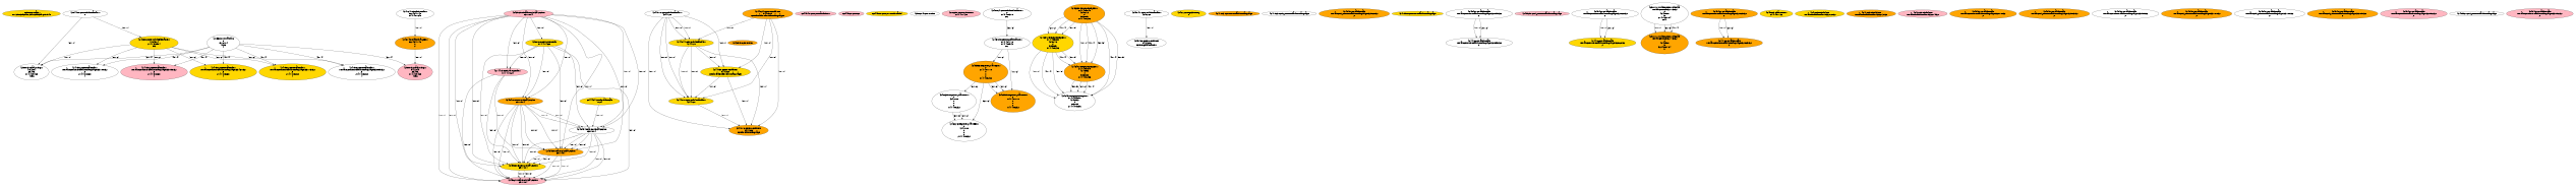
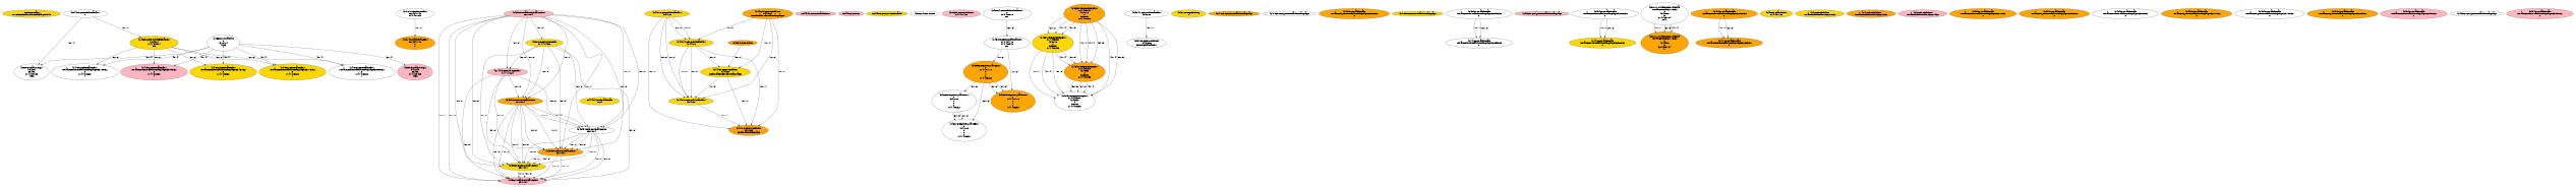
  digraph {
    node [fillcolor=white style=filled]
    n1 [fillcolor=gold label="6850628.main\n00139865dceb9720b03da6af7c25154e"]
    n2 [label="4254480.GetModuleHandleW\n0"]
    n3 [fillcolor=gold label="4243306.GetModuleFileNameW\n4194304\n2147408904\n522"]
    n4 [label="4250073.LoadStringW\n4194304\n65485\n2147409468\n4096"]
    n5 [fillcolor=gold label="4247567.GetLocaleInfoW\nretval_GetUserDefaultUILanguage_33173_32\n3\n2147408268\n4"]
    n6 [fillcolor=gold label="4247567.GetLocaleInfoW\nretval_GetUserDefaultUILanguage_33467_32\n3\n2147408268\n4"]
    n7 [fillcolor=lightpink label="4247567.GetLocaleInfoW\nretval_GetUserDefaultUILanguage_33098_32\n3\n2147408268\n4"]
    n8 [label="4247567.GetLocaleInfoW\nretval_GetUserDefaultUILanguage_33099_32\n3\n2147408268\n4"]
    n9 [label="4247567.GetLocaleInfoW\nretval_GetUserDefaultUILanguage_33100_32\n3\n2147408268\n4"]
    n10 [fillcolor=gold label="6844434.SetThreadLocale\n1024"]
    n11 [fillcolor=lightpink label="4243965.InitializeCriticalSection\n6917004"]
    n12 [fillcolor=gold label="4250188.GetSystemInfo\n2147417660"]
    n13 [fillcolor=lightpink label="4214413.GetStartupInfoW\n2147417624"]
    n14 [fillcolor=orange label="4245418.EnterCriticalSection\n6917004"]
    n15 [label="4245454.LeaveCriticalSection\n6917004"]
    n16 [fillcolor=orange label="4245469.LeaveCriticalSection\n6917004"]
    n17 [fillcolor=gold label="4245580.EnterCriticalSection\n6917004"]
    n18 [fillcolor=lightpink label="4245621.LeaveCriticalSection\n6917004"]
    n19 [fillcolor=orange label="4243979.GetVersion\n"]
-   n20 [label="4244018.GetModuleHandleW\n4244120"]
+   n20 [fillcolor=gold label="4244018.GetModuleHandleW\n4244120"]
    n21 [fillcolor=gold label="4244044.GetModuleHandleW\n4244120"]
    n22 [fillcolor=gold label="4244050.GetProcAddress\n9441320\nSetThreadPreferredUILanguages"]
    n23 [fillcolor=gold label="4244070.GetModuleHandleW\n4244120"]
    n24 [fillcolor=orange label="4244076.GetProcAddress\n9441320\nGetThreadUILanguage"]
    n25 [fillcolor=orange label="4244024.GetProcAddress\n9441320\nGetThreadPreferredUILanguages"]
    n26 [fillcolor=lightpink label="6844540.GetCommandLineW\n"]
    n27 [fillcolor=lightpink label="6844560.GetACP\n"]
    n28 [fillcolor=gold label="6844580.GetCurrentThreadId\n"]
    n29 [label="4250204.GetVersion\n"]
    n30 [fillcolor=lightpink label="4276690.GetVersionExW\n2147417420"]
    n31 [label="4248064.GetModuleFileNameW\n0\n2147408370\n261"]
    n32 [label="4245785.GetLongPathNameW\n2147407710\n2147406542\n261"]
    n33 [fillcolor=orange label="4246556.RegQueryValueExW\n0\n2147407710\n0\n0\n0\n2147408232"]
    n34 [fillcolor=orange label="4246599.RegQueryValueExW\n0\n2147407710\n0\n0\n0\n2147408232"]
    n35 [label="4215383.VirtualAlloc\n0\n1310704\n4096\n4"]
    n36 [fillcolor=lightpink label="4250073.LoadStringW\n9441340\n65485\n2147409468\n4096"]
    n37 [fillcolor=orange label="4246338.RegOpenKeyExW\n2147483649\n4246772\n0\n983065\n2147408236"]
    n38 [fillcolor=gold label="4246372.RegOpenKeyExW\n2147483650\n4246772\n0\n983065\n2147408236"]
    n39 [fillcolor=orange label="4246402.RegOpenKeyExW\n2147483649\n4246832\n0\n983065\n2147408236"]
    n40 [label="4246432.RegOpenKeyExW\n2147483650\n4246832\n0\n983065\n2147408236"]
    n41 [label="4245741.GetModuleHandleW\n4246160"]
    n42 [label="4245758.GetProcAddress\n9441320\nGetLongPathNameW"]
    n43 [label="4246635.RegQueryValueExW\n0\n4247000\n0\n0\n0\n2147408232"]
    n44 [label="4246676.RegQueryValueExW\n0\n4247000\n0\n0\n0\n2147408232"]
    n45 [fillcolor=gold label="4246722.RegCloseKey\n0"]
    n46 [fillcolor=orange label="4247883.GetUserDefaultUILanguage\n"]
    n47 [label="4247923.GetSystemDefaultUILanguage\n"]
    n48 [fillcolor=orange label="4245487.IsValidLocale\nretval_GetSystemDefaultUILanguage_32902_32\n2"]
    n49 [fillcolor=gold label="4247558.GetUserDefaultUILanguage\n"]
    n50 [label="4247247.FindFirstFileW\n3224341740\n2147407640"]
    n51 [fillcolor=orange label="4248145.LoadLibraryExW\n3224341740\n0\n2"]
    n52 [label="4245487.IsValidLocale\nretval_GetUserDefaultUILanguage_32895_32\n2"]
    n53 [label="4244766.IsValidLocale\nretval_GetUserDefaultUILanguage_32895_32\n2"]
    n54 [fillcolor=lightpink label="4245525.GetSystemDefaultUILanguage\n"]
    n55 [label="4245487.IsValidLocale\nretval_GetUserDefaultUILanguage_32868_32\n2"]
    n56 [fillcolor=gold label="4244766.IsValidLocale\nretval_GetUserDefaultUILanguage_32868_32\n2"]
    n57 [label="4250171.MultiByteToWideChar\nretval_GetACP_32773_32\n0\n4243508\n10\n2147403704\n2047"]
    n58 [fillcolor=orange label="4250171.MultiByteToWideChar\nretval_GetACP_32773_32\n0\n4243508\n10\n3224282764\n11"]
    n59 [fillcolor=orange label="4245487.IsValidLocale\nretval_GetUserDefaultUILanguage_32869_32\n2"]
    n60 [fillcolor=orange label="4244766.IsValidLocale\nretval_GetUserDefaultUILanguage_32869_32\n2"]
    n61 [fillcolor=gold label="4245683.CharNextW\n2147407736"]
    n62 [fillcolor=gold label="4247263.FindClose\nretval_FindFirstFileW_33272_32"]
    n63 [fillcolor=orange label="4247263.FindClose\nretval_FindFirstFileW_33273_32"]
    n64 [fillcolor=lightpink label="4247263.FindClose\nretval_FindFirstFileW_33274_32"]
    n65 [fillcolor=orange label="4245487.IsValidLocale\nretval_GetUserDefaultUILanguage_32870_32\n2"]
    n66 [fillcolor=orange label="4245487.IsValidLocale\nretval_GetSystemDefaultUILanguage_32903_32\n2"]
    n67 [label="4245487.IsValidLocale\nretval_GetUserDefaultUILanguage_33095_32\n2"]
    n68 [fillcolor=orange label="4245487.IsValidLocale\nretval_GetSystemDefaultUILanguage_33107_32\n2"]
    n69 [label="4245487.IsValidLocale\nretval_GetSystemDefaultUILanguage_33108_32\n2"]
    n70 [fillcolor=orange label="4245487.IsValidLocale\nretval_GetSystemDefaultUILanguage_33109_32\n2"]
    n71 [fillcolor=lightpink label="4245487.IsValidLocale\nretval_GetUserDefaultUILanguage_32896_32\n2"]
    n72 [label="4245552.GetSystemDefaultUILanguage\n"]
    n73 [fillcolor=lightpink label="4245487.IsValidLocale\nretval_GetUserDefaultUILanguage_33096_32\n2"]
    n2 -> n3 [label="(0-->1)"]
    n2 -> n4 [label="(0-->1)"]
-   n3 -> n4 [label="(1-->1)"]
    n3 -> n5 [label="(0-->2)"]
    n3 -> n6 [label="(0-->2)"]
    n3 -> n7 [label="(0-->2)"]
    n3 -> n8 [label="(0-->2)"]
    n3 -> n9 [label="(0-->2)"]
    n11 -> n12 [label="(0-->0)"]
    n11 -> n13 [label="(0-->0)"]
    n11 -> n14 [label="(1-->1)"]
    n11 -> n14 [label="(0-->0)"]
    n11 -> n15 [label="(1-->1)"]
    n11 -> n15 [label="(0-->0)"]
    n11 -> n16 [label="(1-->1)"]
    n11 -> n16 [label="(0-->0)"]
    n11 -> n17 [label="(1-->1)"]
    n11 -> n17 [label="(0-->0)"]
    n11 -> n18 [label="(1-->1)"]
    n11 -> n18 [label="(0-->0)"]
    n12 -> n13 [label="(0-->0)"]
    n12 -> n14 [label="(0-->0)"]
    n12 -> n15 [label="(0-->0)"]
    n12 -> n16 [label="(0-->0)"]
    n12 -> n17 [label="(0-->0)"]
    n12 -> n18 [label="(0-->0)"]
-   n10 -> n15 [label="(0-->0)"]
+   n13 -> n14 [label="(0-->0)"]
+   n13 -> n15 [label="(0-->0)"]
    n13 -> n16 [label="(0-->0)"]
    n13 -> n17 [label="(0-->0)"]
    n13 -> n18 [label="(0-->0)"]
    n14 -> n15 [label="(1-->1)"]
    n14 -> n15 [label="(0-->0)"]
    n14 -> n16 [label="(1-->1)"]
    n14 -> n16 [label="(0-->0)"]
    n14 -> n17 [label="(1-->1)"]
    n14 -> n17 [label="(0-->0)"]
    n14 -> n18 [label="(1-->1)"]
    n14 -> n18 [label="(0-->0)"]
    n15 -> n16 [label="(1-->1)"]
    n15 -> n16 [label="(0-->0)"]
    n15 -> n17 [label="(1-->1)"]
    n15 -> n17 [label="(0-->0)"]
    n15 -> n18 [label="(1-->1)"]
    n15 -> n18 [label="(0-->0)"]
    n16 -> n17 [label="(1-->1)"]
    n16 -> n17 [label="(0-->0)"]
    n16 -> n18 [label="(1-->1)"]
    n16 -> n18 [label="(0-->0)"]
    n17 -> n18 [label="(1-->1)"]
    n17 -> n18 [label="(0-->0)"]
    n20 -> n21 [label="(1-->1)"]
    n20 -> n21 [label="(0-->0)"]
-   n20 -> n22 [label="(0-->1)"]
+   n19 -> n22 [label="(0-->1)"]
    n20 -> n23 [label="(1-->1)"]
    n20 -> n23 [label="(0-->0)"]
    n20 -> n24 [label="(0-->1)"]
    n21 -> n22 [label="(0-->1)"]
    n21 -> n23 [label="(1-->1)"]
    n21 -> n23 [label="(0-->0)"]
    n21 -> n24 [label="(0-->1)"]
    n22 -> n23 [label="(1-->0)"]
    n22 -> n24 [label="(1-->1)"]
    n23 -> n24 [label="(0-->1)"]
    n25 -> n21 [label="(1-->0)"]
    n25 -> n22 [label="(1-->1)"]
    n25 -> n23 [label="(1-->0)"]
    n25 -> n24 [label="(1-->1)"]
    n31 -> n32 [label="(3-->3)"]
    n32 -> n33 [label="(1-->2)"]
    n32 -> n34 [label="(1-->2)"]
    n33 -> n34 [label="(2-->2)"]
    n33 -> n34 [label="(6-->6)"]
    n33 -> n43 [label="(6-->6)"]
    n33 -> n44 [label="(6-->6)"]
    n35 -> n4 [label="(3-->4)"]
    n35 -> n5 [label="(4-->4)"]
    n35 -> n6 [label="(4-->4)"]
    n35 -> n7 [label="(4-->4)"]
    n35 -> n8 [label="(4-->4)"]
    n35 -> n9 [label="(4-->4)"]
    n35 -> n36 [label="(3-->4)"]
    n37 -> n38 [label="(2-->2)"]
    n37 -> n38 [label="(4-->4)"]
    n37 -> n38 [label="(5-->5)"]
    n37 -> n39 [label="(1-->1)"]
    n37 -> n39 [label="(4-->4)"]
    n37 -> n39 [label="(5-->5)"]
    n37 -> n40 [label="(4-->4)"]
    n37 -> n40 [label="(5-->5)"]
    n38 -> n39 [label="(4-->4)"]
    n38 -> n39 [label="(5-->5)"]
    n38 -> n40 [label="(1-->1)"]
    n38 -> n40 [label="(4-->4)"]
    n38 -> n40 [label="(5-->5)"]
    n39 -> n40 [label="(2-->2)"]
    n39 -> n40 [label="(4-->4)"]
    n39 -> n40 [label="(5-->5)"]
    n41 -> n42 [label="(0-->1)"]
    n43 -> n44 [label="(2-->2)"]
    n43 -> n44 [label="(6-->6)"]
    n50 -> n51 [label="(1-->1)"]
-   n51 -> n36 [label="(0-->1)"]
    n52 -> n53 [label="(1-->1)"]
    n52 -> n53 [label="(2-->2)"]
    n55 -> n56 [label="(1-->1)"]
    n55 -> n56 [label="(2-->2)"]
    n57 -> n58 [label="(1-->1)"]
    n57 -> n58 [label="(3-->3)"]
    n57 -> n58 [label="(4-->4)"]
    n59 -> n60 [label="(1-->1)"]
    n59 -> n60 [label="(2-->2)"]
  }
